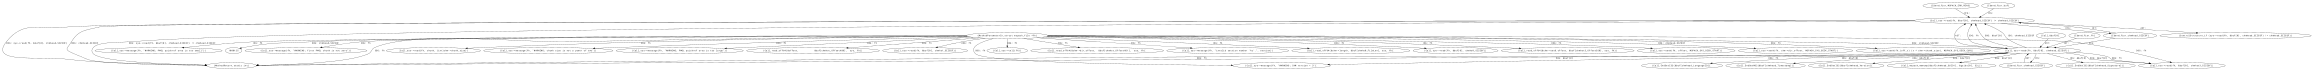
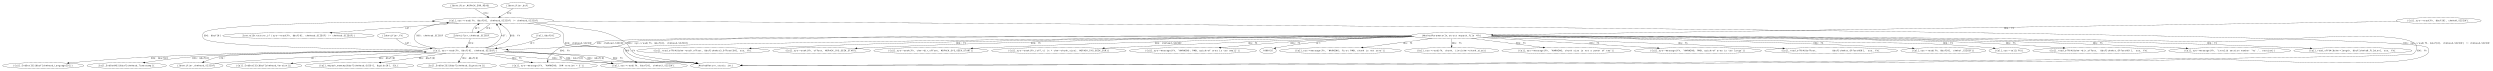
  digraph {
    fontname="Roboto Mono"
    node [fontname="Roboto Mono"]
    edge [fontname="Roboto Mono"]
    n1 [label="(Call,sys->read(fh, &buf[0], chmhead_SIZEOF) != chmhead_SIZEOF)"]
    n2 [label="(MethodReturn,static int)"]
    n3 [label="(Identifier,chmhead_SIZEOF)"]
    n4 [label="(ControlStructure,if (sys->read(fh, &buf[0], chmhead_SIZEOF) != chmhead_SIZEOF))"]
    n5 [label="(Call,sys->read(fh, &buf[0], chmhead_SIZEOF))"]
    n6 [label="(Call,EndGetI32(&buf[chmhead_Signature]))"]
    n7 [label="(Call,sys->read(fh, &buf[0], chmhst3_SIZEOF))"]
    n8 [label="(Call,EndGetI32(&buf[chmhead_LanguageID]))"]
    n9 [label="(Call,EndGetM32(&buf[chmhead_Timestamp]))"]
    n10 [label="(Call,EndGetI32(&buf[chmhead_Version]))"]
    n11 [label="(Call,mspack_memcmp(&buf[chmhead_GUID1], &guids[0], 32L))"]
    n12 [label="(Identifier,chmhead_SIZEOF)"]
    n13 [label="(Call,sys->message(fh, \"WARNING; CHM version > 3\"))"]
    n14 [label="(MethodParameterIn,struct mspack_file *fh)"]
    n15 [label="(Call,sys->message(fh, \"WARNING; first PMGL chunk is not zero\"))"]
    n16 [label="(Call,sys->read(fh, chunk, (int)chm->chunk_size))"]
    n17 [label="(Call,sys->message(fh, \"WARNING; chunk size is not a power of two\"))"]
    n18 [label="(Call,sys->message(fh, \"WARNING; PMGL quickref area is too large\"))"]
    n19 [label="(Call,read_off64(&offset,           &buf[chmhst_OffsetHS0],  sys, fh))"]
    n20 [label="(Call,sys->read(fh, &buf[0], chmhs1_SIZEOF))"]
    n21 [label="(Call,sys->tell(fh))"]
    n22 [label="(Call,read_off64(&chm->dir_offset,  &buf[chmhst_OffsetHS1],  sys, fh))"]
    n23 [label="(Call,sys->message(fh, \"invalid section number '%u'.\", section))"]
    n24 [label="(Call,read_off64(&chm->length, &buf[chmhs0_FileLen], sys, fh))"]
    n25 [label="(Call,sys->read(fh, &buf[0], chmhs0_SIZEOF))"]
    n26 [label="(Call,read_off64(&chm->sec0.offset, &buf[chmhst3_OffsetCS0], sys, fh))"]
    n27 [label="(Call,sys->seek(fh, offset, MSPACK_SYS_SEEK_START))"]
    n28 [label="(Call,sys->seek(fh, chm->dir_offset, MSPACK_SYS_SEEK_START))"]
    n29 [label="(Call,sys->seek(fh,(off_t) (x * chm->chunk_size), MSPACK_SYS_SEEK_CUR))"]
    n30 [label="(Call,sys->message(fh, \"WARNING; PMGL quickref area is too small\"))"]
    1000125
    n32 [label="(Identifier,MSPACK_ERR_READ)"]
    n33 [label="(Call,&buf[0])"]
    n34 [label="(Identifier,buf)"]
    n35 [label="(Identifier,fh)"]
    n1 -> n2 [label="DDG: sys->read(fh, &buf[0], chmhead_SIZEOF)"]
    n1 -> n2 [label="DDG: chmhead_SIZEOF"]
    n1 -> n2 [label="DDG: sys->read(fh, &buf[0], chmhead_SIZEOF) != chmhead_SIZEOF"]
    n1 -> n3 [label="CFG: "]
    n1 -> n4 [label="AST: "]
    n3 -> n1 [label="AST: "]
    n3 -> n5 [label="CFG: "]
    n5 -> n1 [label="AST: "]
    n5 -> n1 [label="DDG: fh"]
    n5 -> n1 [label="DDG: &buf[0]"]
    n5 -> n1 [label="DDG: chmhead_SIZEOF"]
    n5 -> n2 [label="DDG: &buf[0]"]
    n5 -> n2 [label="DDG: fh"]
    n5 -> n6 [label="DDG: &buf[0]"]
    n5 -> n7 [label="DDG: fh"]
    n5 -> n7 [label="DDG: &buf[0]"]
    n5 -> n8 [label="DDG: &buf[0]"]
    n5 -> n9 [label="DDG: &buf[0]"]
    n5 -> n10 [label="DDG: &buf[0]"]
    n5 -> n11 [label="DDG: &buf[0]"]
    n5 -> n12 [label="CFG: "]
    n5 -> n13 [label="DDG: fh"]
    n12 -> n5 [label="AST: "]
    n14 -> n2 [label="DDG: fh"]
    n14 -> n5 [label="DDG: chmhead_SIZEOF"]
    n14 -> n7 [label="DDG: fh"]
    n14 -> n13 [label="DDG: fh"]
    n14 -> n15 [label="DDG: fh"]
    n14 -> n16 [label="DDG: fh"]
    n14 -> n17 [label="DDG: fh"]
    n14 -> n18 [label="DDG: fh"]
    n14 -> n19 [label="DDG: fh"]
    n14 -> n20 [label="DDG: fh"]
    n14 -> n21 [label="DDG: fh"]
    n14 -> n22 [label="DDG: fh"]
    n14 -> n23 [label="DDG: fh"]
    n14 -> n24 [label="DDG: fh"]
-   n14 -> n25 [label="DDG: fh"]
+   n25 -> n14 [label="DDG: fh"]
    n14 -> n26 [label="DDG: fh"]
    n14 -> n27 [label="DDG: fh"]
    n14 -> n28 [label="DDG: chmhead_SIZEOF"]
    n14 -> n29 [label="DDG: fh"]
    n14 -> n30 [label="DDG: fh"]
-   n14 -> 1000125 [label="DDG: chmhead_SIZEOF"]
+   n14 -> 1000125 [label="AST: "]
    n32 -> n1 [label="CFG: "]
    n33 -> n5 [label="AST: "]
    n34 -> n1 [label="CFG: "]
    n35 -> n5 [label="AST: "]
  }
